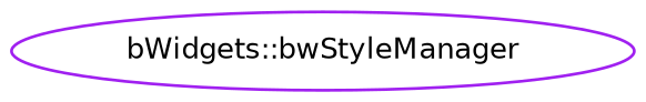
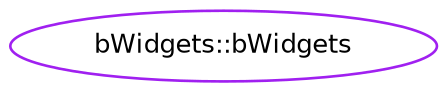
  digraph {
    rankdir=LR
-   n1 [color=purple fillcolor=white fontname=Helvetica fontsize=10 height=0.2 label="bWidgets::bwStyleManager" shape=ellipse style=filled width=0.4]
+   n1 [color=purple fillcolor=white fontname=Helvetica fontsize=10 height=0.2 label="bWidgets::bWidgets" shape=ellipse style=filled width=0.4]
  }
